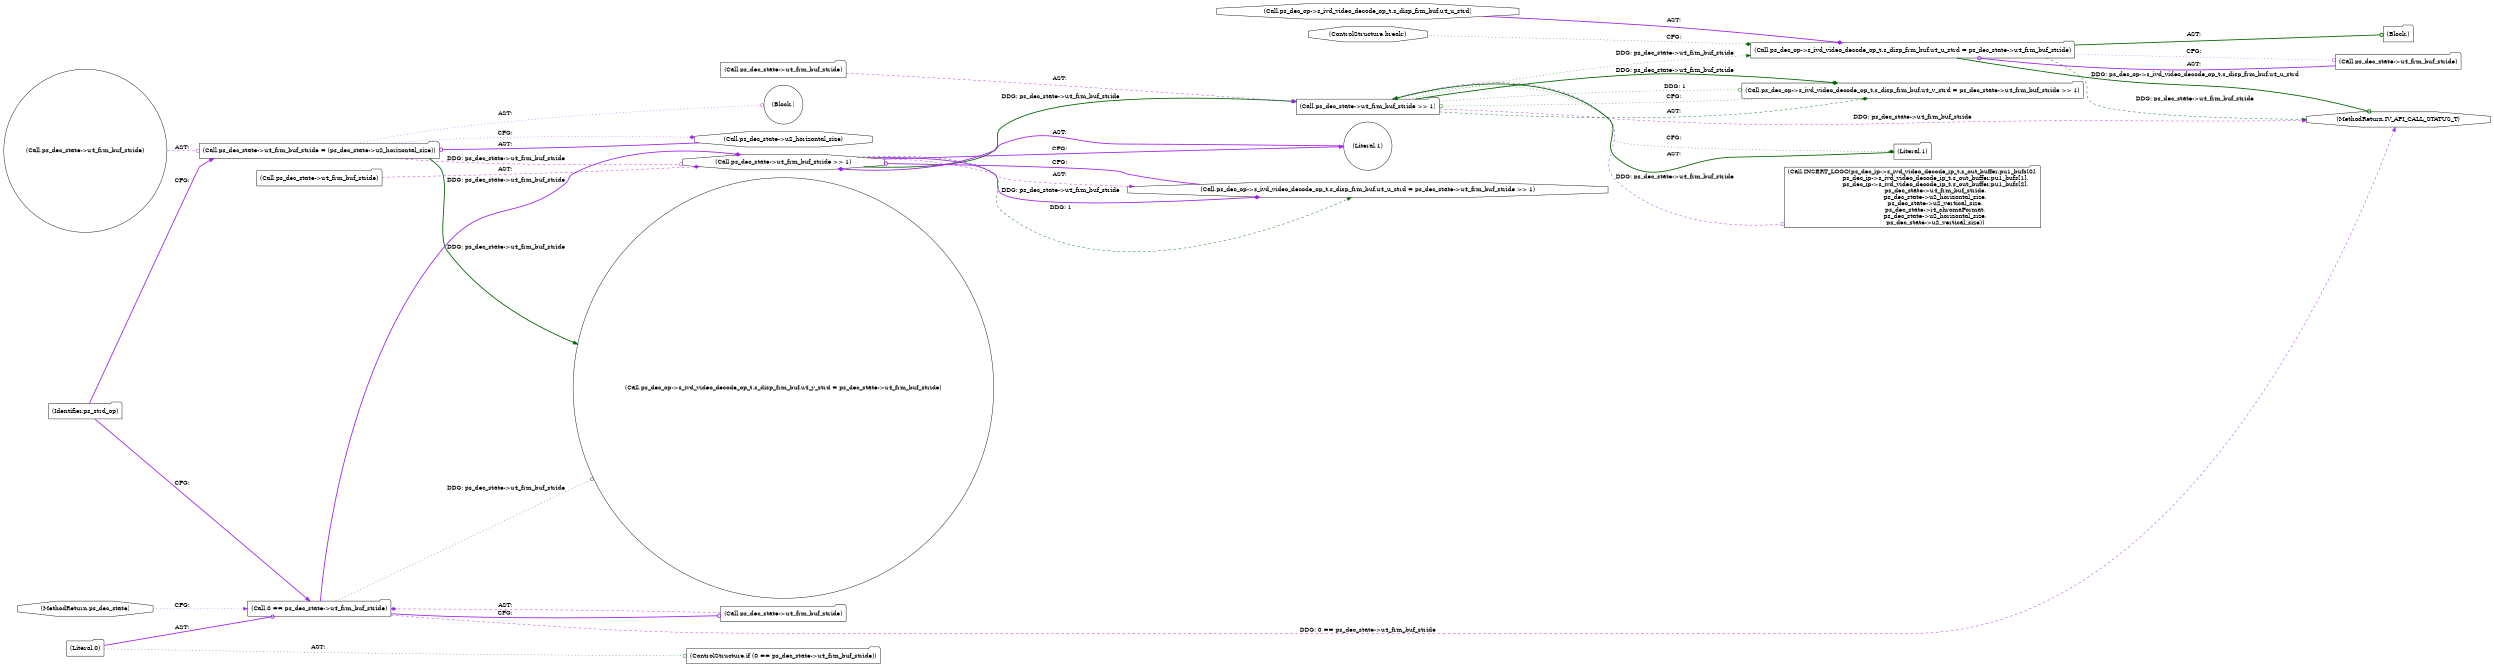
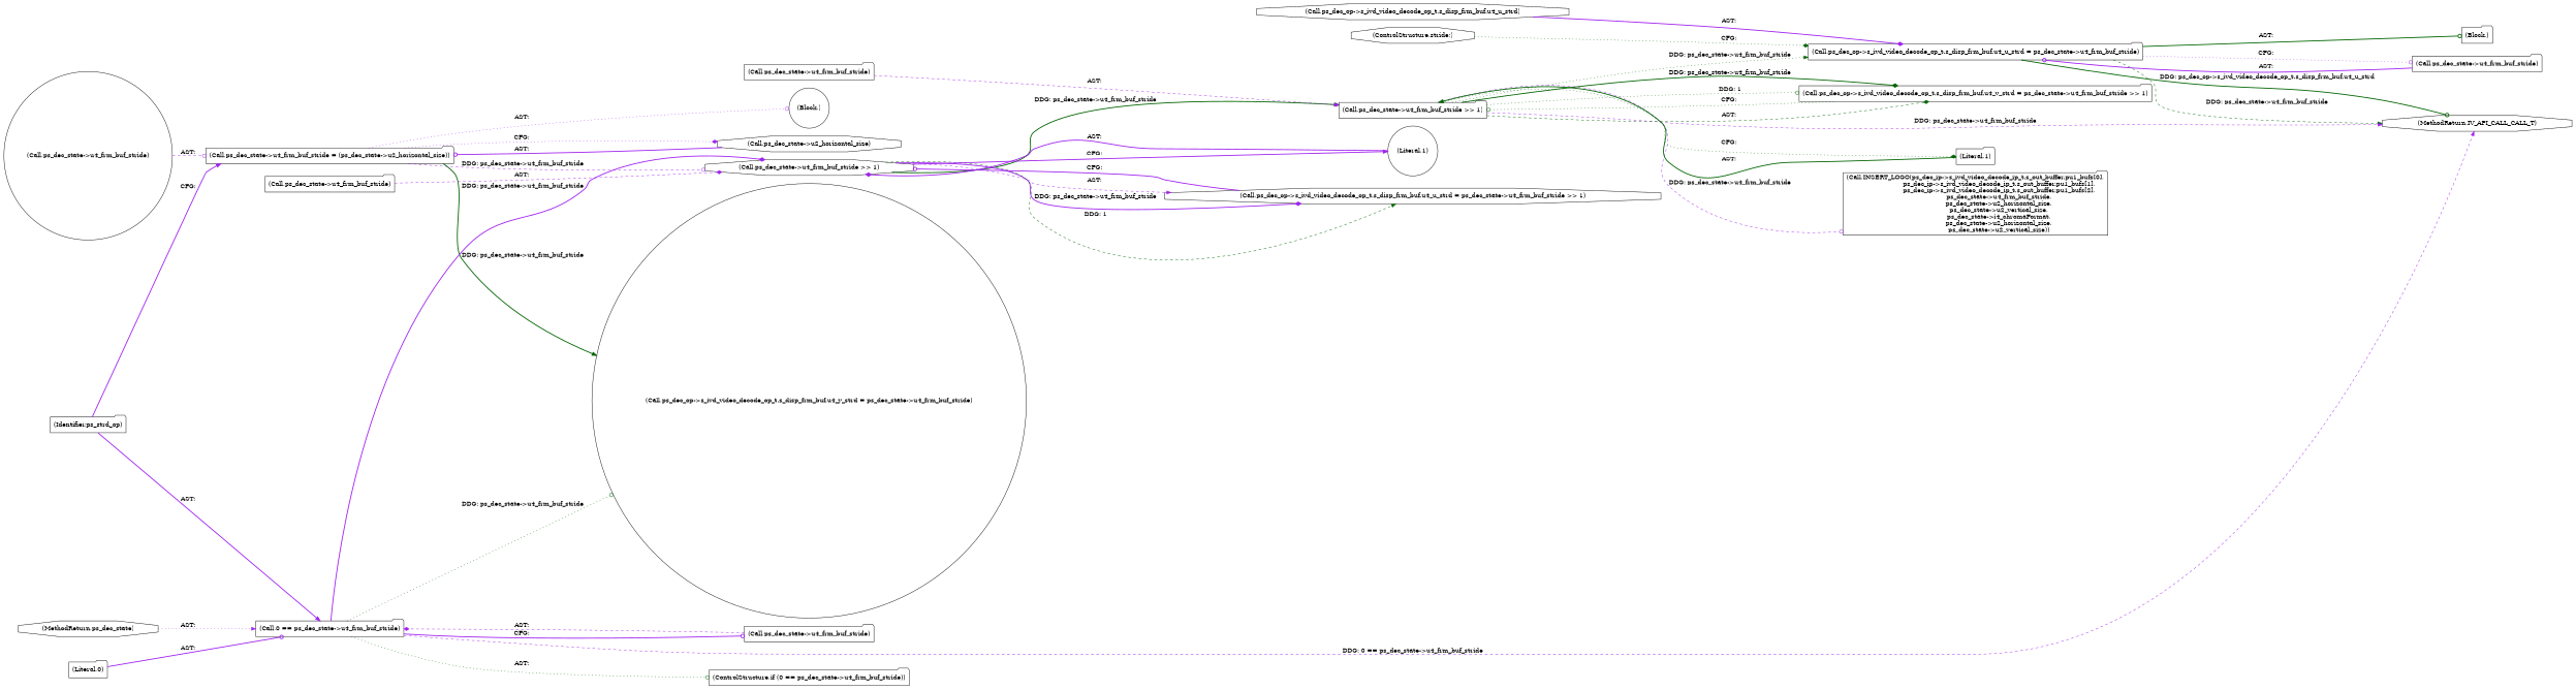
  digraph {
    rankdir=LR
    node [shape=folder]
    edge [arrowhead=odot color=purple style=bold]
    n1 [label="(Call,ps_dec_op->s_ivd_video_decode_op_t.s_disp_frm_buf.u4_u_strd = ps_dec_state->u4_frm_buf_stride)"]
-   n2 [label="(MethodReturn,IV_API_CALL_STATUS_T)" shape=octagon]
+   n2 [label="(MethodReturn,IV_API_CALL_CALL_T)" shape=octagon]
    n3 [label="(Call,ps_dec_state->u4_frm_buf_stride)"]
    n4 [label="(Block,)"]
    n5 [label="(Call,ps_dec_state->u4_frm_buf_stride >> 1)"]
    n6 [label="(Literal,1)"]
    n7 [label="(Call,INSERT_LOGO(ps_dec_ip->s_ivd_video_decode_ip_t.s_out_buffer.pu1_bufs[0],\n                        ps_dec_ip->s_ivd_video_decode_ip_t.s_out_buffer.pu1_bufs[1],\n                        ps_dec_ip->s_ivd_video_decode_ip_t.s_out_buffer.pu1_bufs[2],\n                        ps_dec_state->u4_frm_buf_stride,\n                        ps_dec_state->u2_horizontal_size,\n                        ps_dec_state->u2_vertical_size,\n                        ps_dec_state->i4_chromaFormat,\n                        ps_dec_state->u2_horizontal_size,\n                        ps_dec_state->u2_vertical_size))"]
    n8 [label="(Call,ps_dec_op->s_ivd_video_decode_op_t.s_disp_frm_buf.u4_v_strd = ps_dec_state->u4_frm_buf_stride >> 1)"]
    n9 [label="(Call,ps_dec_state->u4_frm_buf_stride >> 1)" shape=octagon]
    n10 [label="(Call,ps_dec_op->s_ivd_video_decode_op_t.s_disp_frm_buf.u4_u_strd = ps_dec_state->u4_frm_buf_stride >> 1)" shape=octagon]
    n11 [label="(Literal,1)" shape=circle]
    n12 [label="(Call,ps_dec_state->u4_frm_buf_stride = (ps_dec_state->u2_horizontal_size))"]
    n13 [label="(Call,ps_dec_state->u2_horizontal_size)" shape=octagon]
    n14 [label="(Block,)" shape=circle]
    n15 [label="(Call,ps_dec_op->s_ivd_video_decode_op_t.s_disp_frm_buf.u4_y_strd = ps_dec_state->u4_frm_buf_stride)" shape=circle]
    n16 [label="(Call,0 == ps_dec_state->u4_frm_buf_stride)"]
    n17 [label="(ControlStructure,if (0 == ps_dec_state->u4_frm_buf_stride))"]
    n18 [label="(Call,ps_dec_state->u4_frm_buf_stride)"]
    n19 [label="(Call,ps_dec_op->s_ivd_video_decode_op_t.s_disp_frm_buf.u4_u_strd)" shape=octagon]
-   n20 [label="(ControlStructure,break;)" shape=octagon]
+   n20 [label="(ControlStructure,stride;)" shape=octagon]
    n21 [label="(Literal,0)"]
    n22 [label="(Call,ps_dec_state->u4_frm_buf_stride)"]
    n23 [label="(Call,ps_dec_state->u4_frm_buf_stride)"]
    n24 [label="(MethodReturn,ps_dec_state)" shape=octagon]
    n25 [label="(Call,ps_dec_state->u4_frm_buf_stride)" shape=circle]
    n26 [label="(Identifier,ps_strd_op)"]
    n1 -> n2 [arrowhead=normal color=darkgreen label="DDG: ps_dec_state->u4_frm_buf_stride" style=dashed]
    n1 -> n2 [color=darkgreen label="DDG: ps_dec_op->s_ivd_video_decode_op_t.s_disp_frm_buf.u4_u_strd"]
    n1 -> n3 [label="CFG: " style=dotted]
    n1 -> n4 [color=darkgreen label="AST: "]
    n3 -> n1 [label="AST: "]
    n5 -> n1 [arrowhead=normal color=darkgreen label="DDG: ps_dec_state->u4_frm_buf_stride" style=dotted]
    n5 -> n2 [arrowhead=normal label="DDG: ps_dec_state->u4_frm_buf_stride" style=dashed]
    n5 -> n6 [arrowhead=diamond color=darkgreen label="CFG: " style=dotted]
    n5 -> n7 [label="DDG: ps_dec_state->u4_frm_buf_stride" style=dashed]
    n5 -> n8 [arrowhead=diamond color=darkgreen label="AST: " style=dashed]
    n5 -> n8 [arrowhead=diamond color=darkgreen label="DDG: ps_dec_state->u4_frm_buf_stride"]
    n5 -> n8 [color=darkgreen label="DDG: 1" style=dotted]
    n6 -> n5 [arrowhead=normal color=darkgreen label="AST: "]
    n8 -> n5 [color=darkgreen label="CFG: " style=dotted]
    n9 -> n5 [arrowhead=normal color=darkgreen label="DDG: ps_dec_state->u4_frm_buf_stride"]
    n9 -> n10 [arrowhead=normal label="AST: " style=dashed]
    n9 -> n10 [arrowhead=diamond label="DDG: ps_dec_state->u4_frm_buf_stride"]
    n9 -> n10 [arrowhead=normal color=darkgreen label="DDG: 1" style=dashed]
    n9 -> n11 [arrowhead=normal label="CFG: "]
    n10 -> n9 [label="CFG: "]
    n11 -> n9 [arrowhead=diamond label="AST: "]
    n12 -> n9 [label="DDG: ps_dec_state->u4_frm_buf_stride" style=dashed]
    n12 -> n13 [arrowhead=diamond label="CFG: " style=dotted]
    n12 -> n14 [label="AST: " style=dotted]
    n12 -> n15 [arrowhead=normal color=darkgreen label="DDG: ps_dec_state->u4_frm_buf_stride"]
    n13 -> n12 [label="AST: "]
    n16 -> n2 [arrowhead=normal label="DDG: 0 == ps_dec_state->u4_frm_buf_stride" style=dashed]
    n16 -> n9 [arrowhead=diamond label="DDG: ps_dec_state->u4_frm_buf_stride"]
    n16 -> n15 [color=darkgreen label="DDG: ps_dec_state->u4_frm_buf_stride" style=dotted]
-   n21 -> n17 [color=darkgreen label="AST: " style=dotted]
+   n16 -> n17 [color=darkgreen label="AST: " style=dotted]
    n16 -> n18 [label="CFG: "]
    n18 -> n16 [arrowhead=diamond label="AST: " style=dashed]
    n19 -> n1 [arrowhead=diamond label="AST: "]
    n20 -> n1 [arrowhead=diamond color=darkgreen label="CFG: " style=dotted]
    n21 -> n16 [label="AST: "]
    n22 -> n5 [arrowhead=diamond label="AST: " style=dashed]
    n23 -> n9 [arrowhead=diamond label="AST: " style=dashed]
-   n24 -> n16 [arrowhead=normal label="CFG: " style=dotted]
+   n24 -> n16 [arrowhead=normal label="AST: " style=dotted]
    n25 -> n12 [label="AST: " style=dashed]
    n26 -> n12 [arrowhead=normal label="CFG: "]
-   n26 -> n16 [arrowhead=normal label="CFG: "]
+   n26 -> n16 [arrowhead=normal label="AST: "]
  }
